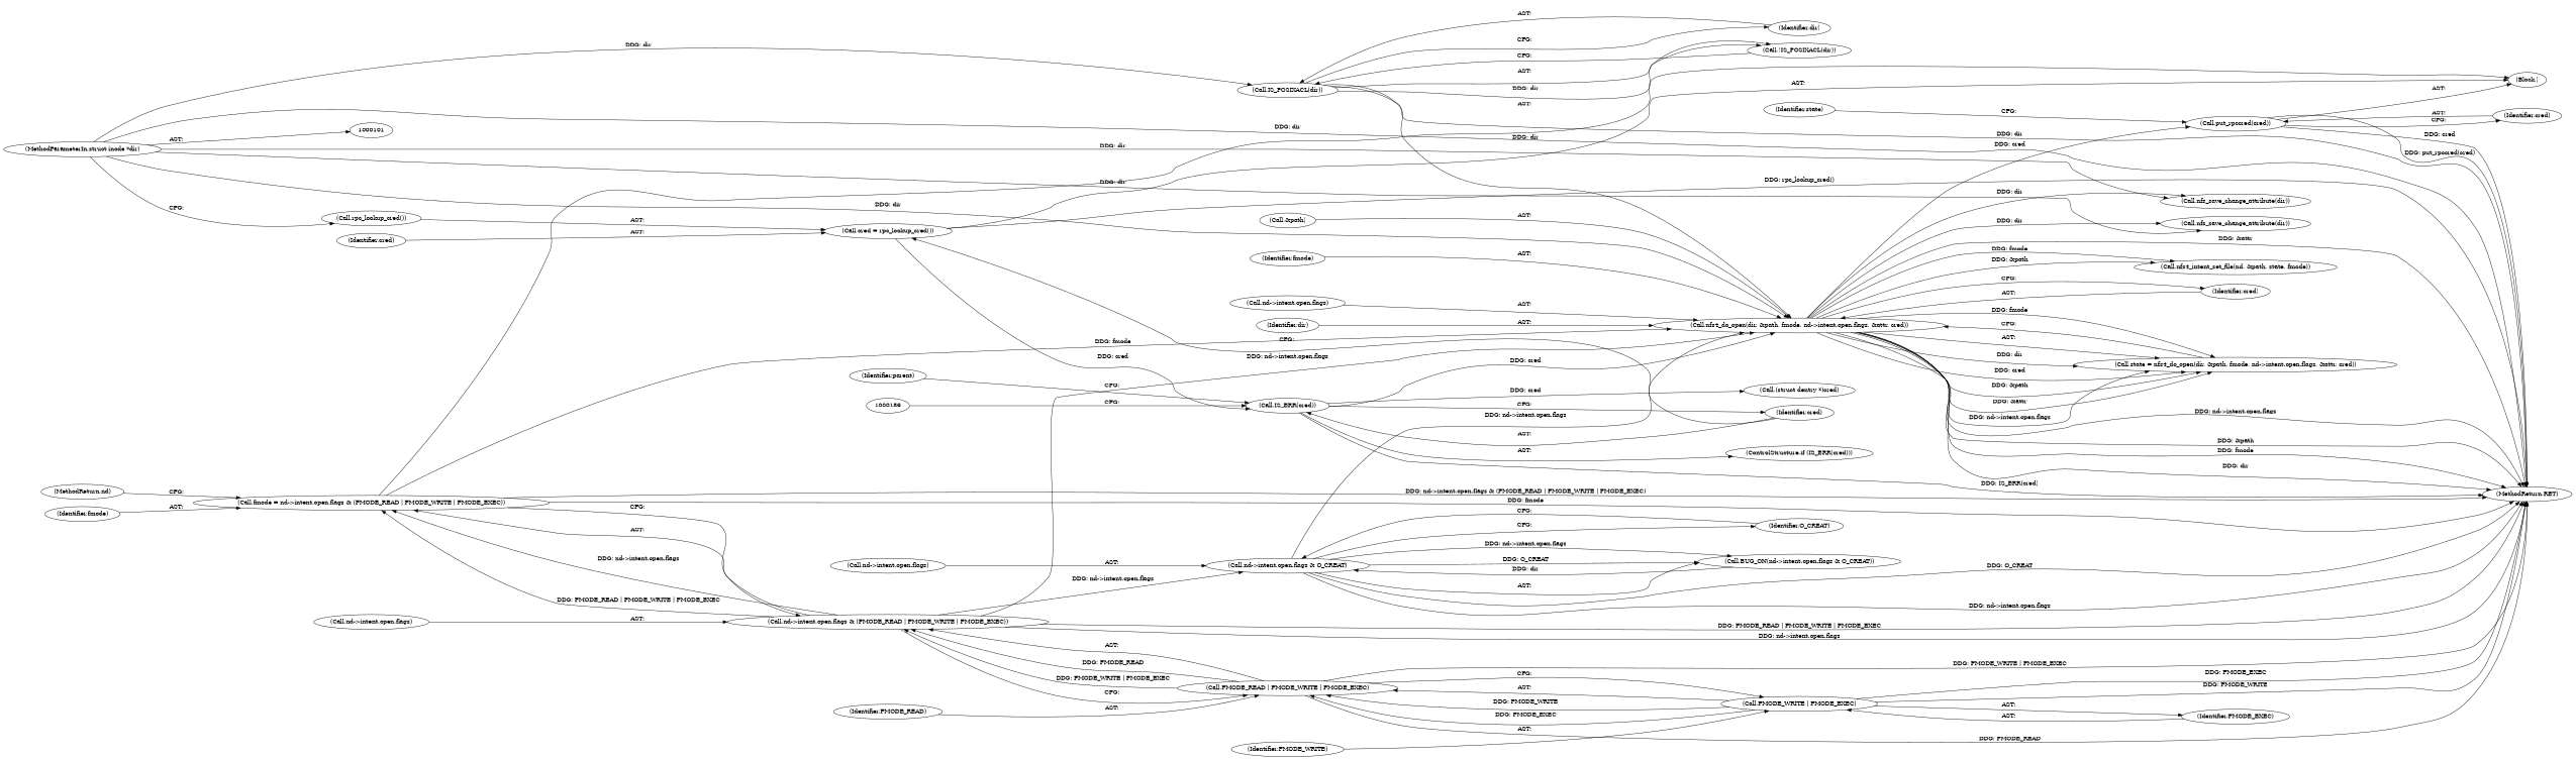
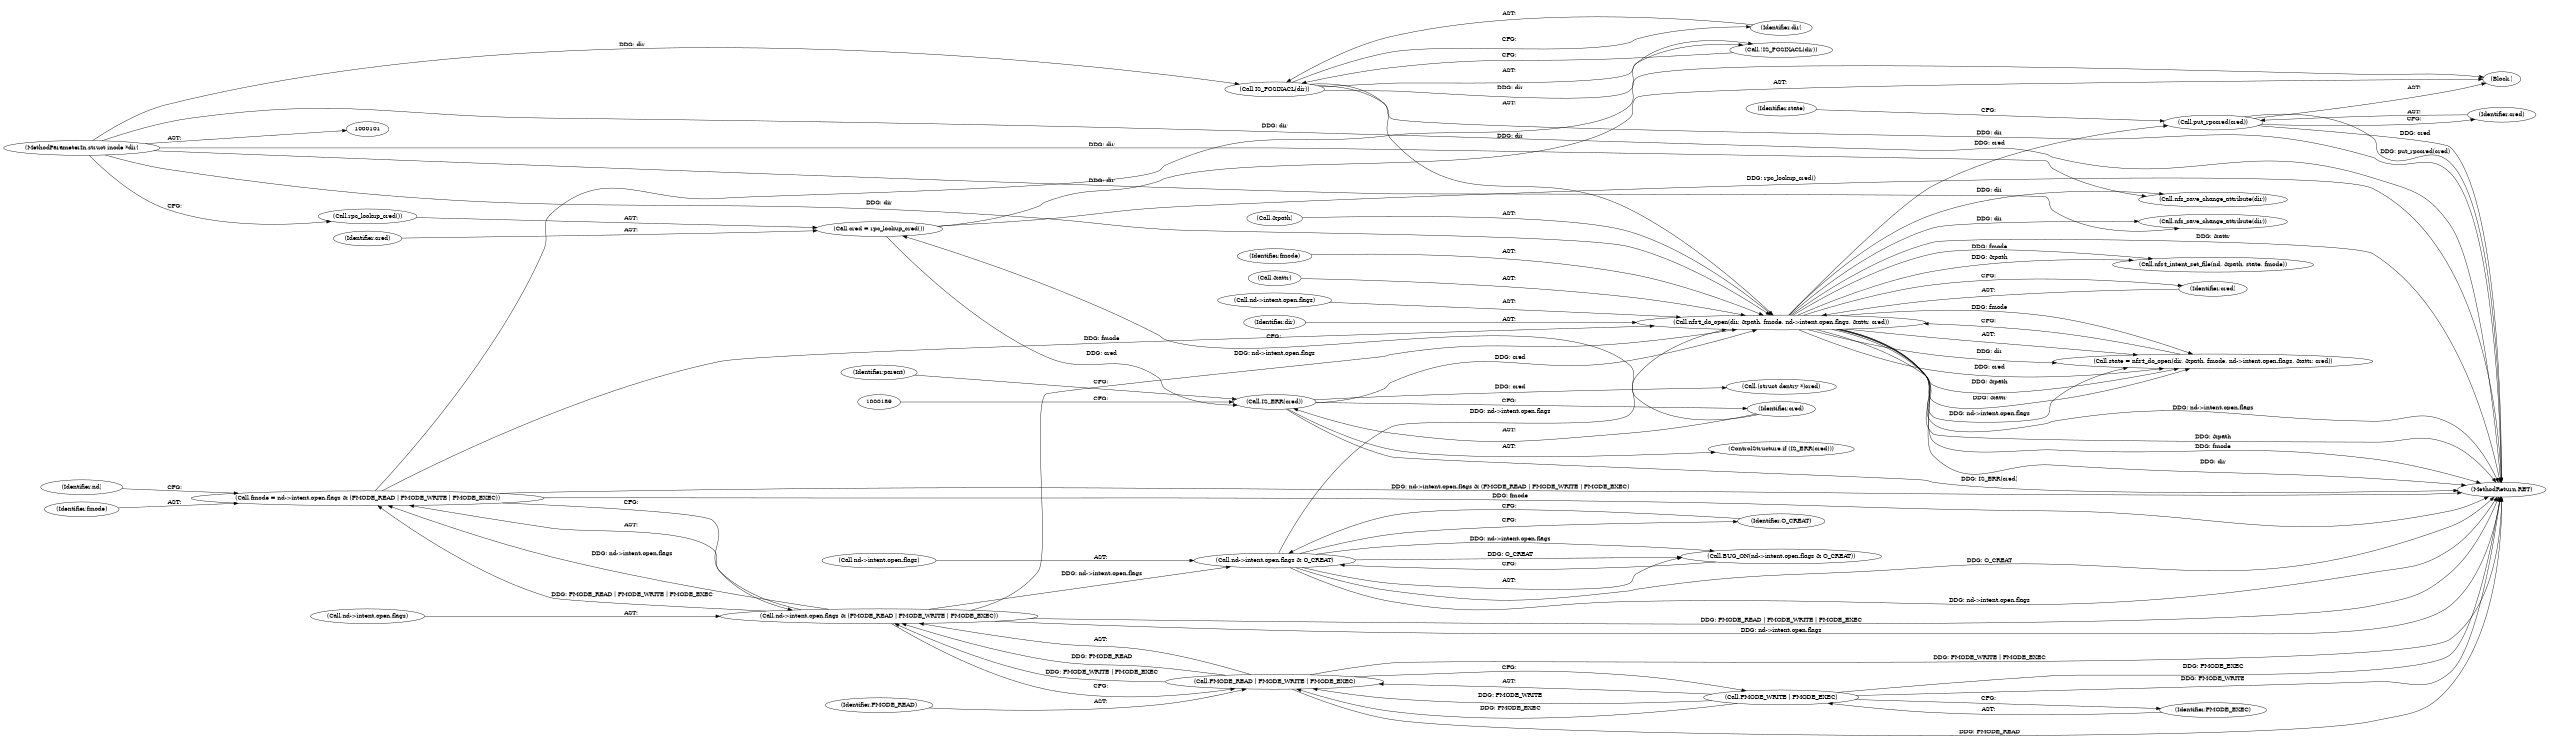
  digraph {
    rankdir=LR
    n1 [label="(Call,put_rpccred(cred))"]
    n2 [label="(MethodReturn,RET)"]
    n3 [label="(Identifier,cred)"]
    n4 [label="(Block,)"]
    n5 [label="(Call,nfs4_do_open(dir, &path, fmode, nd->intent.open.flags, &attr, cred))"]
    n6 [label="(Call,nfs4_intent_set_file(nd, &path, state, fmode))"]
    n7 [label="(Call,nfs_save_change_attribute(dir))"]
    n8 [label="(Call,state = nfs4_do_open(dir, &path, fmode, nd->intent.open.flags, &attr, cred))"]
    n9 [label="(Identifier,cred)"]
    n10 [label="(Call,nfs_save_change_attribute(dir))"]
    n11 [label="(Call,IS_POSIXACL(dir))"]
    n12 [label="(Call,!IS_POSIXACL(dir))"]
    n13 [label="(Identifier,dir)"]
    n14 [label="(MethodParameterIn,struct inode *dir)"]
    1000101
    n16 [label="(Call,rpc_lookup_cred())"]
    n17 [label="(Call,fmode = nd->intent.open.flags & (FMODE_READ | FMODE_WRITE | FMODE_EXEC))"]
    n18 [label="(Call,nd->intent.open.flags & (FMODE_READ | FMODE_WRITE | FMODE_EXEC))"]
    n19 [label="(Call,FMODE_READ | FMODE_WRITE | FMODE_EXEC)"]
    n20 [label="(Call,nd->intent.open.flags & O_CREAT)"]
    n21 [label="(Call,FMODE_WRITE | FMODE_EXEC)"]
    n22 [label="(Identifier,O_CREAT)"]
    n23 [label="(Call,BUG_ON(nd->intent.open.flags & O_CREAT))"]
    n24 [label="(Identifier,FMODE_EXEC)"]
    n25 [label="(Call,IS_ERR(cred))"]
    n26 [label="(ControlStructure,if (IS_ERR(cred)))"]
    n27 [label="(Identifier,cred)"]
    n28 [label="(Call,(struct dentry *)cred)"]
    n29 [label="(Call,cred = rpc_lookup_cred())"]
    n30 [label="(Call,nd->intent.open.flags)"]
    n31 [label="(Identifier,state)"]
    n32 [label="(Identifier,fmode)"]
    n33 [label="(Identifier,cred)"]
    n34 [label="(Identifier,fmode)"]
+   n35 [label="(Call,&attr)"]
    n36 [label="(Call,nd->intent.open.flags)"]
    n37 [label="(Identifier,FMODE_READ)"]
    n38 [label="(Call,nd->intent.open.flags)"]
-   n39 [label="(MethodReturn,nd)"]
+   n39 [label="(Identifier,nd)"]
    n40 [label="(Identifier,parent)"]
    n41 [label="(Identifier,dir)"]
    n42 [label="(Call,&path)"]
-   n43 [label="(Identifier,FMODE_WRITE)"]
    1000189
    n1 -> n2 [label="DDG: cred"]
    n1 -> n2 [label="DDG: put_rpccred(cred)"]
    n1 -> n3 [label="CFG: "]
    n1 -> n4 [label="AST: "]
    n3 -> n1 [label="AST: "]
    n5 -> n1 [label="DDG: cred"]
    n5 -> n2 [label="DDG: dir"]
    n5 -> n2 [label="DDG: &attr"]
    n5 -> n2 [label="DDG: nd->intent.open.flags"]
    n5 -> n2 [label="DDG: &path"]
    n5 -> n2 [label="DDG: fmode"]
    n5 -> n6 [label="DDG: &path"]
    n5 -> n6 [label="DDG: fmode"]
    n5 -> n7 [label="DDG: dir"]
    n5 -> n8 [label="AST: "]
    n5 -> n8 [label="DDG: dir"]
    n5 -> n8 [label="DDG: cred"]
    n5 -> n8 [label="DDG: &path"]
    n5 -> n8 [label="DDG: &attr"]
    n5 -> n8 [label="DDG: nd->intent.open.flags"]
    n5 -> n8 [label="DDG: fmode"]
    n5 -> n9 [label="CFG: "]
    n5 -> n10 [label="DDG: dir"]
    n8 -> n5 [label="CFG: "]
    n9 -> n5 [label="AST: "]
    n11 -> n2 [label="DDG: dir"]
    n11 -> n5 [label="DDG: dir"]
    n11 -> n12 [label="AST: "]
    n11 -> n12 [label="DDG: dir"]
    n11 -> n13 [label="CFG: "]
    n12 -> n11 [label="CFG: "]
    n13 -> n11 [label="AST: "]
    n14 -> n2 [label="DDG: dir"]
    n14 -> n5 [label="DDG: dir"]
    n14 -> n7 [label="DDG: dir"]
    n14 -> n10 [label="DDG: dir"]
    n14 -> n11 [label="DDG: dir"]
    n14 -> 1000101 [label="AST: "]
    n14 -> n16 [label="CFG: "]
    n16 -> n29 [label="AST: "]
    n17 -> n2 [label="DDG: fmode"]
    n17 -> n2 [label="DDG: nd->intent.open.flags & (FMODE_READ | FMODE_WRITE | FMODE_EXEC)"]
    n17 -> n4 [label="AST: "]
    n17 -> n5 [label="DDG: fmode"]
    n17 -> n18 [label="CFG: "]
    n18 -> n2 [label="DDG: FMODE_READ | FMODE_WRITE | FMODE_EXEC"]
    n18 -> n2 [label="DDG: nd->intent.open.flags"]
    n18 -> n5 [label="DDG: nd->intent.open.flags"]
    n18 -> n17 [label="AST: "]
    n18 -> n17 [label="DDG: nd->intent.open.flags"]
    n18 -> n17 [label="DDG: FMODE_READ | FMODE_WRITE | FMODE_EXEC"]
    n18 -> n19 [label="CFG: "]
    n18 -> n20 [label="DDG: nd->intent.open.flags"]
    n19 -> n2 [label="DDG: FMODE_WRITE | FMODE_EXEC"]
    n19 -> n2 [label="DDG: FMODE_READ"]
    n19 -> n18 [label="AST: "]
    n19 -> n18 [label="DDG: FMODE_READ"]
    n19 -> n18 [label="DDG: FMODE_WRITE | FMODE_EXEC"]
    n19 -> n21 [label="CFG: "]
    n20 -> n2 [label="DDG: O_CREAT"]
    n20 -> n2 [label="DDG: nd->intent.open.flags"]
    n20 -> n5 [label="DDG: nd->intent.open.flags"]
    n20 -> n22 [label="CFG: "]
    n20 -> n23 [label="AST: "]
    n20 -> n23 [label="DDG: nd->intent.open.flags"]
    n20 -> n23 [label="DDG: O_CREAT"]
    n21 -> n2 [label="DDG: FMODE_WRITE"]
    n21 -> n2 [label="DDG: FMODE_EXEC"]
    n21 -> n19 [label="AST: "]
    n21 -> n19 [label="DDG: FMODE_WRITE"]
    n21 -> n19 [label="DDG: FMODE_EXEC"]
-   n21 -> n24 [label="AST: "]
+   n21 -> n24 [label="CFG: "]
    n22 -> n20 [label="CFG: "]
-   n23 -> n20 [label="DDG: dir"]
+   n23 -> n20 [label="CFG: "]
    n24 -> n21 [label="AST: "]
    n25 -> n2 [label="DDG: IS_ERR(cred)"]
    n25 -> n5 [label="DDG: cred"]
    n25 -> n26 [label="AST: "]
    n25 -> n27 [label="CFG: "]
    n25 -> n28 [label="DDG: cred"]
    n27 -> n25 [label="AST: "]
    n27 -> n29 [label="CFG: "]
    n29 -> n2 [label="DDG: rpc_lookup_cred()"]
    n29 -> n4 [label="AST: "]
    n29 -> n25 [label="DDG: cred"]
    n30 -> n18 [label="AST: "]
    n31 -> n1 [label="CFG: "]
    n32 -> n5 [label="AST: "]
    n33 -> n29 [label="AST: "]
    n34 -> n17 [label="AST: "]
+   n35 -> n5 [label="AST: "]
    n36 -> n5 [label="AST: "]
    n37 -> n19 [label="AST: "]
    n38 -> n20 [label="AST: "]
    n39 -> n17 [label="CFG: "]
    n40 -> n25 [label="CFG: "]
    n41 -> n5 [label="AST: "]
    n42 -> n5 [label="AST: "]
-   n43 -> n21 [label="AST: "]
    1000189 -> n25 [label="CFG: "]
  }
